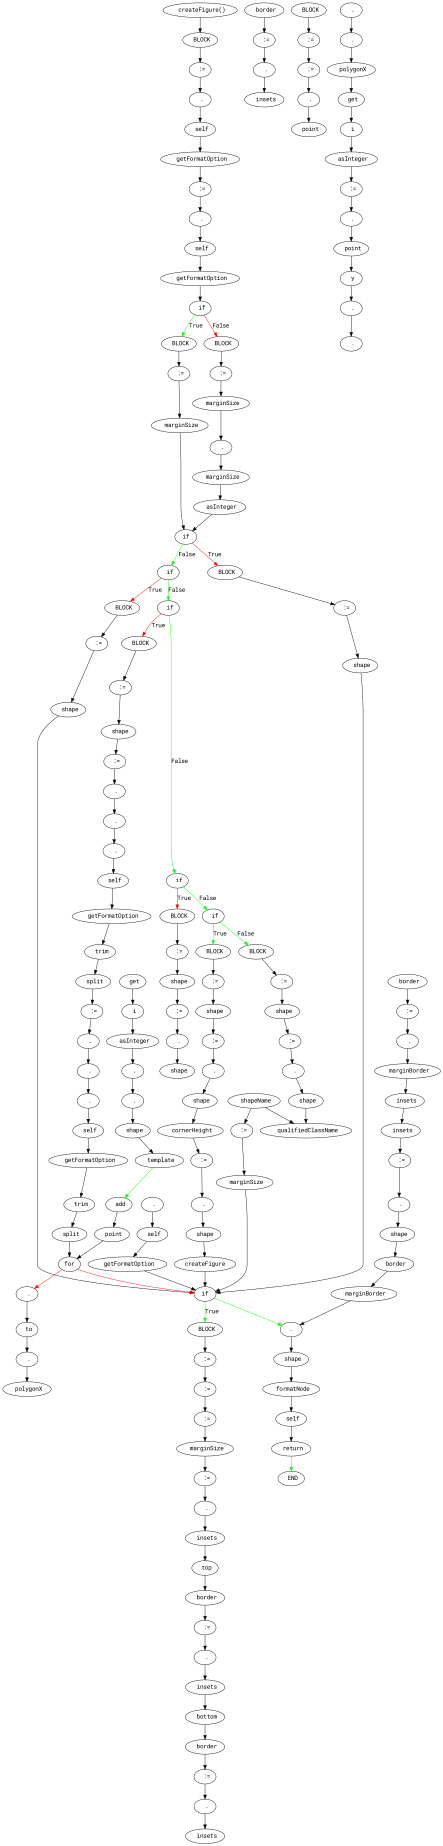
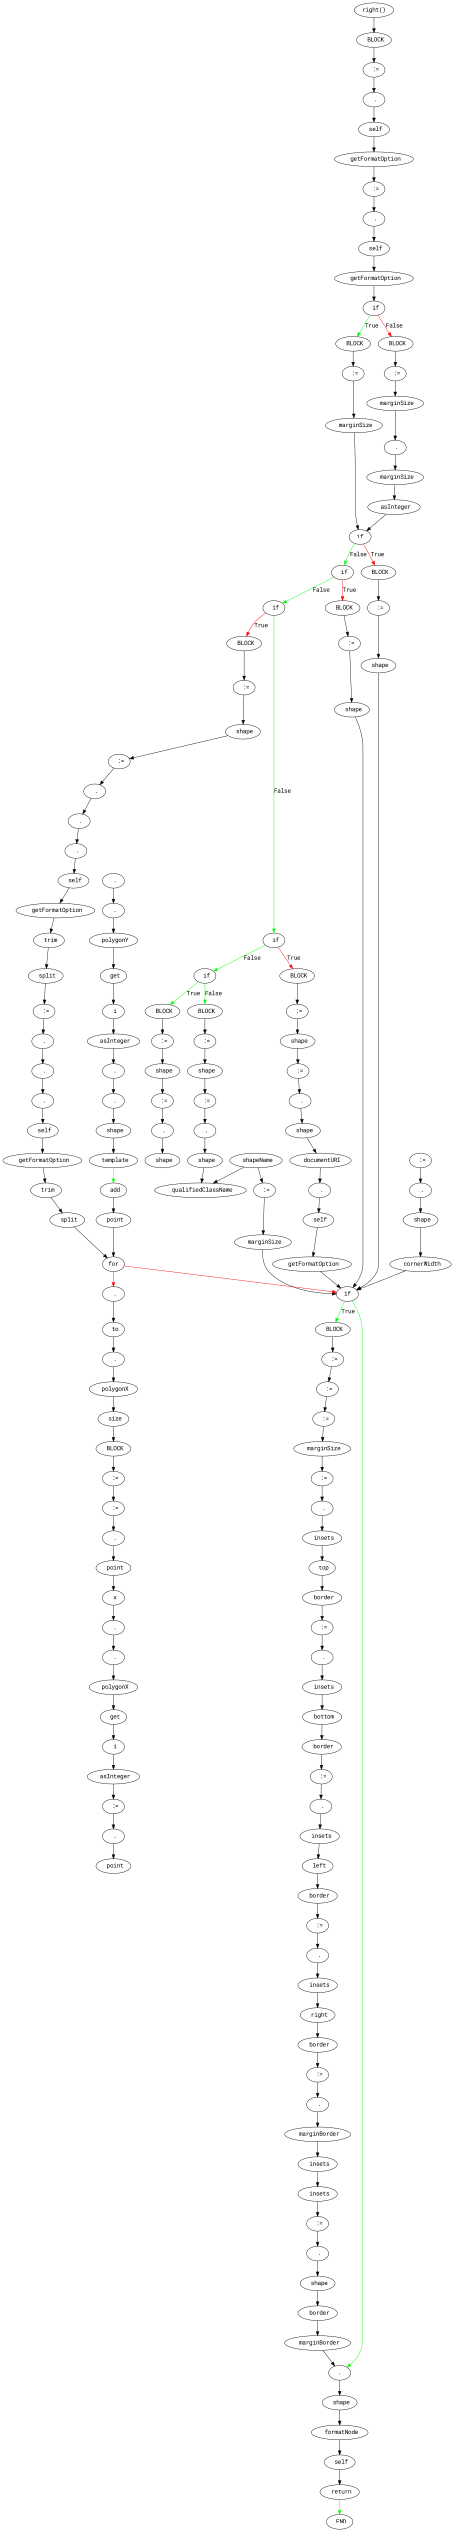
  digraph {
    fontname="Roboto Mono"
    node [fontname="Roboto Mono"]
    edge [color=black fontname="Roboto Mono"]
-   n1 [label=" createFigure()"]
+   n1 [label="right()"]
    n2 [label=" BLOCK"]
    n3 [label=" :="]
    n4 [label=" ."]
    n5 [label=" self"]
    n6 [label=" getFormatOption"]
    n7 [label=" :="]
    n8 [label=" ."]
    n9 [label=" self"]
    n10 [label=" getFormatOption"]
    n11 [label=" if"]
    n12 [label=" BLOCK"]
    n13 [label=" BLOCK"]
    n14 [label=" :="]
    n15 [label=" :="]
    n16 [label=" marginSize"]
    n17 [label=" marginSize"]
    n18 [label=if]
    n19 [label=" ."]
    n20 [label=" BLOCK"]
    n21 [label=" if"]
    n22 [label=" marginSize"]
    n23 [label=" :="]
    n24 [label=" BLOCK"]
    n25 [label=" if"]
    n26 [label=" asInteger"]
    n27 [label=" shape"]
    n28 [label=" :="]
    n29 [label=" BLOCK"]
    n30 [label=" if"]
    n31 [label=if]
    n32 [label=" shape"]
    n33 [label=" :="]
    n34 [label=" BLOCK"]
    n35 [label=" if"]
    n36 [label=" BLOCK"]
    n37 [label="."]
    n38 [label=" shape"]
    n39 [label=" :="]
    n40 [label=" BLOCK"]
    n41 [label=" BLOCK"]
    n42 [label=" :="]
    n43 [label=" shape"]
    n44 [label=" :="]
    n45 [label=" shape"]
    n46 [label=" :="]
    n47 [label=" :="]
    n48 [label=" :="]
    n49 [label=" formatNode"]
    n50 [label=" ."]
    n51 [label=" :="]
    n52 [label=" shape"]
    n53 [label=" shape"]
    n54 [label=" :="]
    n55 [label=" self"]
    n56 [label=" ."]
    n57 [label=" ."]
    n58 [label=" :="]
    n59 [label=" :="]
    n60 [label=" marginSize"]
    n61 [label=" return"]
    n62 [label=" ."]
    n63 [label=" shape"]
    n64 [label=" ."]
    n65 [label=" ."]
    n66 [label=" :="]
    n67 [label=" END"]
    n68 [label=" self"]
+   n69 [label=" documentURI"]
    n70 [label=" shape"]
    n71 [label=" shape"]
    n72 [label=" ."]
    n73 [label=" getFormatOption"]
    n74 [label=" ."]
-   n75 [label=" cornerHeight"]
    n76 [label=" qualifiedClassName"]
    n77 [label=" insets"]
    n78 [label=" trim"]
    n79 [label=" self"]
    n80 [label=" :="]
    n81 [label=" top"]
    n82 [label=" split"]
    n83 [label=" getFormatOption"]
    n84 [label=" ."]
    n85 [label=" shapeName"]
    n86 [label=" :="]
    n87 [label=" border"]
    n88 [label=" :="]
    n89 [label=" shape"]
    n90 [label=" marginSize"]
    n91 [label=" :="]
    n92 [label=" ."]
-   n93 [label=createFigure]
+   n93 [label=" cornerWidth"]
    n94 [label=" ."]
    n95 [label=" ."]
    n96 [label=" insets"]
    n97 [label=" ."]
    n98 [label=" bottom"]
    n99 [label=" self"]
    n100 [label=" border"]
    n101 [label=" getFormatOption"]
    n102 [label=" :="]
    n103 [label=" trim"]
    n104 [label=" ."]
    n105 [label=" split"]
    n106 [label=" insets"]
    n107 [label=for]
+   n108 [label=" left"]
    n109 [label=" ."]
    n110 [label=" border"]
    n111 [label=" to"]
    n112 [label=" :="]
    n113 [label=" ."]
    n114 [label=" ."]
    n115 [label=" polygonX"]
    n116 [label=" insets"]
+   n117 [label=" size"]
+   n118 [label=" right"]
    n119 [label=" BLOCK"]
    n120 [label=" border"]
    n121 [label=" :="]
    n122 [label=" :="]
    n123 [label=" :="]
    n124 [label=" ."]
    n125 [label=" ."]
    n126 [label=" marginBorder"]
    n127 [label=" point"]
    n128 [label=" insets"]
+   n129 [label=" x"]
    n130 [label=" insets"]
    n131 [label=" ."]
    n132 [label=" :="]
    n133 [label=" ."]
    n134 [label=" ."]
    n135 [label=" polygonX"]
    n136 [label=" shape"]
    n137 [label=" get"]
    n138 [label=" border"]
    n139 [label=" i"]
    n140 [label=" marginBorder"]
    n141 [label=" asInteger"]
    n142 [label=" :="]
    n143 [label=" ."]
    n144 [label=" point"]
-   n145 [label=" y"]
    n146 [label=" ."]
    n147 [label=" ."]
+   n148 [label=" polygonY"]
    n149 [label=" get"]
    n150 [label=" i"]
    n151 [label=" asInteger"]
    n152 [label=" ."]
    n153 [label=" ."]
    n154 [label=" shape"]
    n155 [label=" template"]
    n156 [label=" add"]
    n157 [label=" point"]
    n1 -> n2
    n2 -> n3
    n3 -> n4
    n4 -> n5
    n5 -> n6
    n6 -> n7
    n7 -> n8
    n8 -> n9
    n9 -> n10
    n10 -> n11
    n11 -> n12 [color=green label=True]
    n11 -> n13 [color=red label=False]
    n12 -> n14
    n13 -> n15
    n14 -> n16
    n15 -> n17
    n16 -> n18
    n17 -> n19
    n18 -> n20 [color=red label=True]
    n18 -> n21 [color=green label=False]
    n19 -> n22
    n20 -> n23
    n21 -> n24 [color=red label=True]
    n21 -> n25 [color=green label=False]
    n22 -> n26
    n23 -> n27
    n24 -> n28
    n25 -> n29 [color=red label=True]
    n25 -> n30 [color=green label=False]
    n26 -> n18
    n27 -> n31
    n28 -> n32
    n29 -> n33
    n30 -> n34 [color=red label=True]
    n30 -> n35 [color=green label=False]
    n31 -> n36 [color=green label=True]
    n31 -> n37 [color=green]
    n32 -> n31
    n33 -> n38
    n34 -> n39
    n35 -> n40 [color=green label=True]
    n35 -> n41 [color=green label=False]
    n36 -> n42
    n37 -> n43
    n38 -> n44
    n39 -> n45
    n40 -> n46
    n41 -> n47
    n42 -> n48
    n43 -> n49
    n44 -> n50
    n45 -> n51
    n46 -> n52
    n47 -> n53
    n48 -> n54
    n49 -> n55
    n50 -> n56
    n51 -> n57
    n52 -> n58
    n53 -> n59
    n54 -> n60
    n55 -> n61
    n56 -> n62
    n57 -> n63
    n58 -> n64
    n59 -> n65
    n60 -> n66
    n61 -> n67 [color=green]
    n62 -> n68
+   n63 -> n69
    n64 -> n70
    n65 -> n71
    n66 -> n72
    n68 -> n73
-   n70 -> n75
+   n69 -> n74
    n71 -> n76
    n72 -> n77
    n73 -> n78
    n74 -> n79
-   n75 -> n80
    n77 -> n81
    n78 -> n82
    n79 -> n83
    n80 -> n84
    n81 -> n87
    n82 -> n88
    n83 -> n31
    n84 -> n89
    n85 -> n76
    n85 -> n86
    n86 -> n90
    n87 -> n91
    n88 -> n92
    n89 -> n93
    n90 -> n31
    n91 -> n94
    n92 -> n95
    n93 -> n31
    n94 -> n96
    n95 -> n97
    n96 -> n98
    n97 -> n99
    n98 -> n100
    n99 -> n101
    n100 -> n102
    n101 -> n103
    n102 -> n104
    n103 -> n105
    n104 -> n106
    n105 -> n107
+   n106 -> n108
    n107 -> n31 [color=red]
    n107 -> n109 [color=red]
+   n108 -> n110
    n109 -> n111
    n110 -> n112
    n111 -> n113
    n112 -> n114
    n113 -> n115
    n114 -> n116
+   n115 -> n117
+   n116 -> n118
+   n117 -> n119
+   n118 -> n120
    n119 -> n121
    n120 -> n122
    n121 -> n123
    n122 -> n124
    n123 -> n125
    n124 -> n126
    n125 -> n127
    n126 -> n128
+   n127 -> n129
    n128 -> n130
+   n129 -> n131
    n130 -> n132
    n131 -> n133
    n132 -> n134
    n133 -> n135
    n134 -> n136
    n135 -> n137
    n136 -> n138
    n137 -> n139
    n138 -> n140
    n139 -> n141
    n140 -> n37
    n141 -> n142
    n142 -> n143
    n143 -> n144
-   n144 -> n145
-   n145 -> n146
    n146 -> n147
+   n147 -> n148
+   n148 -> n149
    n149 -> n150
    n150 -> n151
    n151 -> n152
    n152 -> n153
    n153 -> n154
    n154 -> n155
    n155 -> n156 [color=green]
    n156 -> n157
    n157 -> n107
  }
